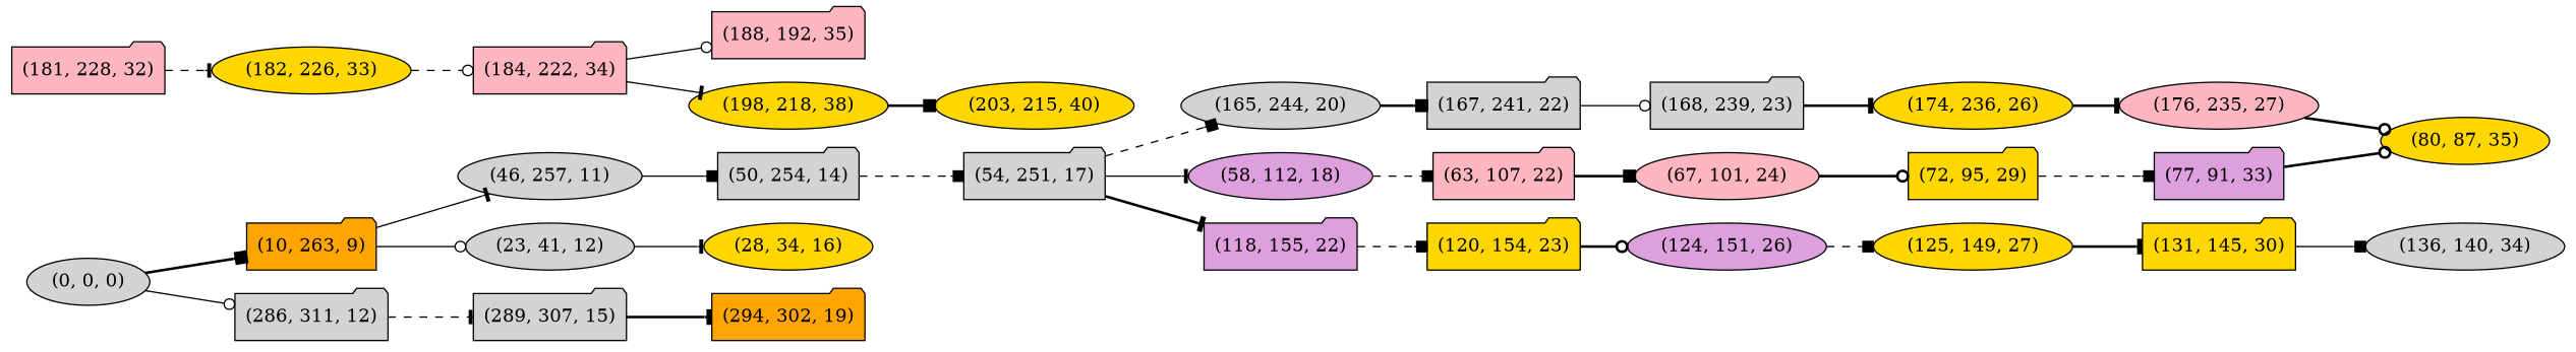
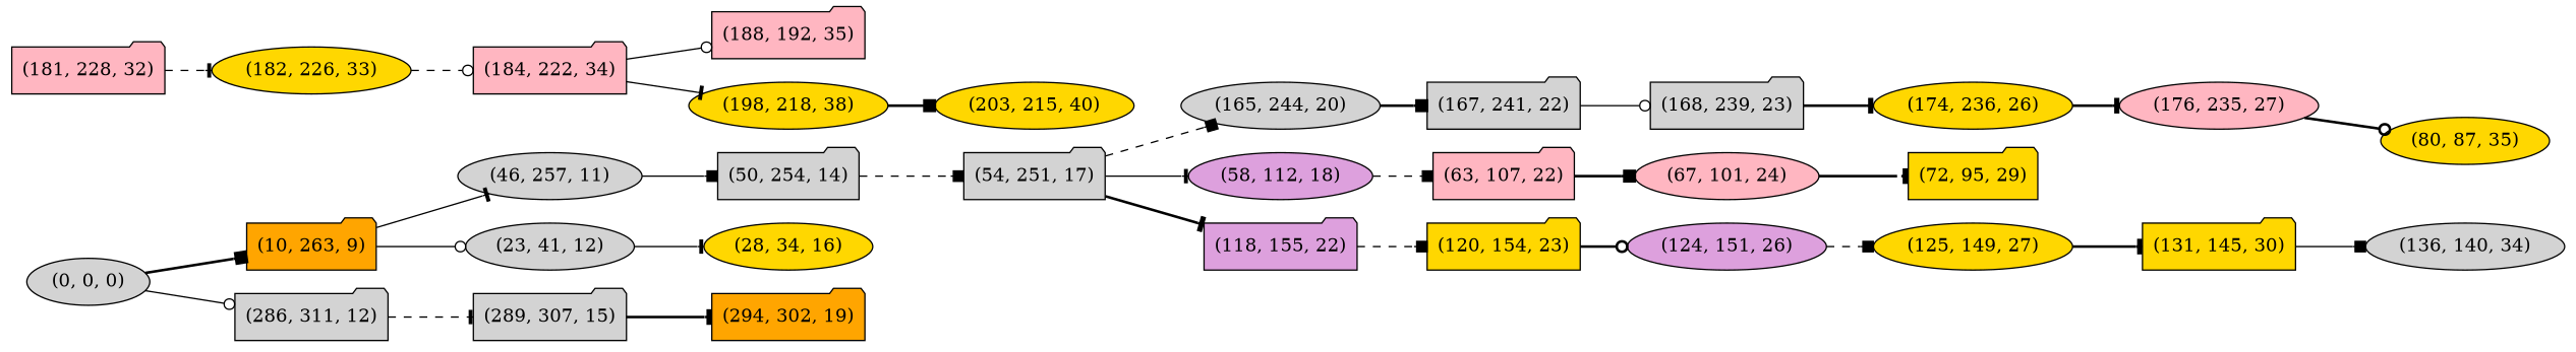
  digraph {
    rankdir=LR
    node [fillcolor=lightgrey shape=folder style=filled]
    edge [arrowhead=box style=bold]
    "(0, 0, 0)" [shape=ellipse]
    "(10, 263, 9)" [fillcolor=orange]
    "(286, 311, 12)"
    "(23, 41, 12)" [shape=ellipse]
    "(46, 257, 11)" [shape=ellipse]
    "(289, 307, 15)"
    "(28, 34, 16)" [fillcolor=gold shape=ellipse]
    "(50, 254, 14)"
    "(54, 251, 17)"
    "(58, 112, 18)" [fillcolor=plum shape=ellipse]
    "(118, 155, 22)" [fillcolor=plum]
    "(165, 244, 20)" [shape=ellipse]
    "(63, 107, 22)" [fillcolor=lightpink]
    "(120, 154, 23)" [fillcolor=gold]
    "(167, 241, 22)"
    "(67, 101, 24)" [fillcolor=lightpink shape=ellipse]
    "(72, 95, 29)" [fillcolor=gold]
-   "(77, 91, 33)" [fillcolor=plum]
    "(80, 87, 35)" [fillcolor=gold shape=ellipse]
    "(124, 151, 26)" [fillcolor=plum shape=ellipse]
    "(125, 149, 27)" [fillcolor=gold shape=ellipse]
    "(131, 145, 30)" [fillcolor=gold]
    "(136, 140, 34)" [shape=ellipse]
    "(168, 239, 23)"
    "(174, 236, 26)" [fillcolor=gold shape=ellipse]
    "(176, 235, 27)" [fillcolor=lightpink shape=ellipse]
    "(181, 228, 32)" [fillcolor=lightpink]
    "(182, 226, 33)" [fillcolor=gold shape=ellipse]
    "(184, 222, 34)" [fillcolor=lightpink]
    "(188, 192, 35)" [fillcolor=lightpink]
    "(198, 218, 38)" [fillcolor=gold shape=ellipse]
    "(203, 215, 40)" [fillcolor=gold shape=ellipse]
    "(294, 302, 19)" [fillcolor=orange]
    "(0, 0, 0)" -> "(10, 263, 9)"
    "(0, 0, 0)" -> "(286, 311, 12)" [arrowhead=odot style=solid]
    "(10, 263, 9)" -> "(23, 41, 12)" [arrowhead=odot style=solid]
    "(10, 263, 9)" -> "(46, 257, 11)" [arrowhead=tee style=solid]
    "(286, 311, 12)" -> "(289, 307, 15)" [arrowhead=tee style=dashed]
    "(23, 41, 12)" -> "(28, 34, 16)" [arrowhead=tee style=solid]
    "(46, 257, 11)" -> "(50, 254, 14)" [style=solid]
    "(289, 307, 15)" -> "(294, 302, 19)" [arrowhead=tee]
    "(50, 254, 14)" -> "(54, 251, 17)" [style=dashed]
    "(54, 251, 17)" -> "(58, 112, 18)" [arrowhead=tee style=solid]
    "(54, 251, 17)" -> "(118, 155, 22)" [arrowhead=tee]
    "(54, 251, 17)" -> "(165, 244, 20)" [style=dashed]
    "(58, 112, 18)" -> "(63, 107, 22)" [style=dashed]
    "(118, 155, 22)" -> "(120, 154, 23)" [style=dashed]
    "(165, 244, 20)" -> "(167, 241, 22)"
    "(63, 107, 22)" -> "(67, 101, 24)"
    "(120, 154, 23)" -> "(124, 151, 26)" [arrowhead=odot]
    "(167, 241, 22)" -> "(168, 239, 23)" [arrowhead=odot style=solid]
-   "(67, 101, 24)" -> "(72, 95, 29)" [arrowhead=odot]
-   "(72, 95, 29)" -> "(77, 91, 33)" [style=dashed]
-   "(77, 91, 33)" -> "(80, 87, 35)" [arrowhead=odot]
+   "(67, 101, 24)" -> "(72, 95, 29)" [arrowhead=tee]
    "(124, 151, 26)" -> "(125, 149, 27)" [style=dashed]
    "(125, 149, 27)" -> "(131, 145, 30)" [arrowhead=tee]
    "(131, 145, 30)" -> "(136, 140, 34)" [style=solid]
    "(168, 239, 23)" -> "(174, 236, 26)" [arrowhead=tee]
    "(174, 236, 26)" -> "(176, 235, 27)" [arrowhead=tee]
    "(176, 235, 27)" -> "(80, 87, 35)" [arrowhead=odot]
    "(181, 228, 32)" -> "(182, 226, 33)" [arrowhead=tee style=dashed]
    "(182, 226, 33)" -> "(184, 222, 34)" [arrowhead=odot style=dashed]
    "(184, 222, 34)" -> "(188, 192, 35)" [arrowhead=odot style=solid]
    "(184, 222, 34)" -> "(198, 218, 38)" [arrowhead=tee style=solid]
    "(198, 218, 38)" -> "(203, 215, 40)"
  }
